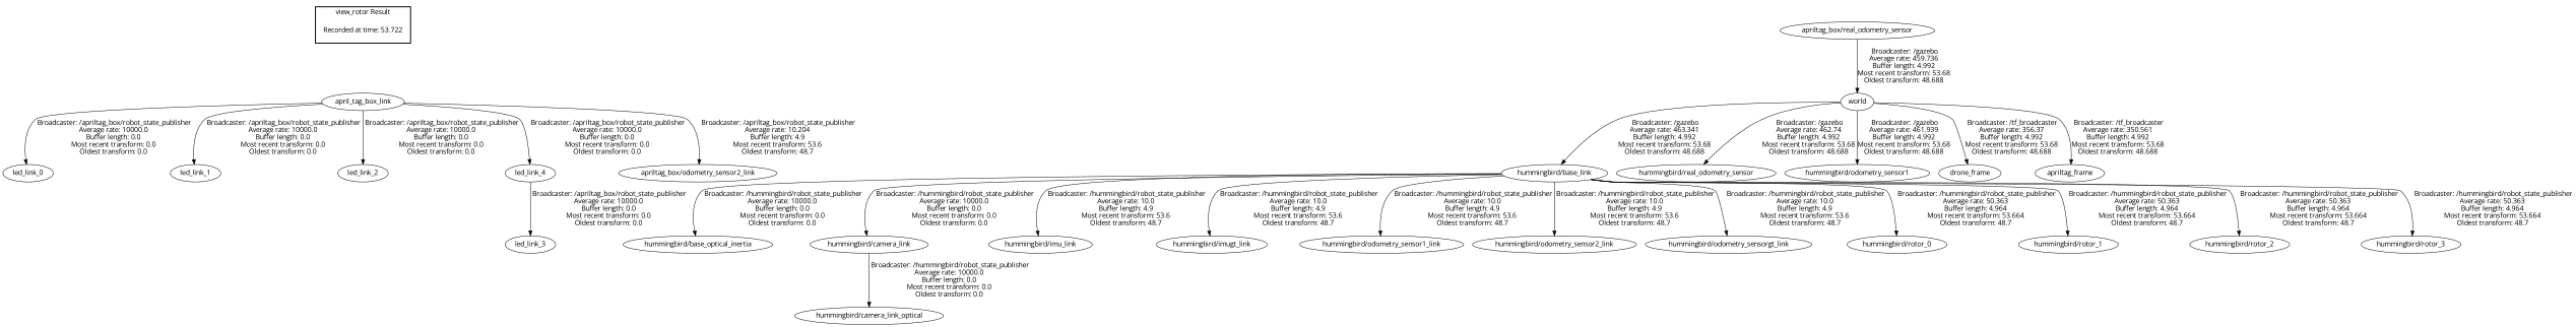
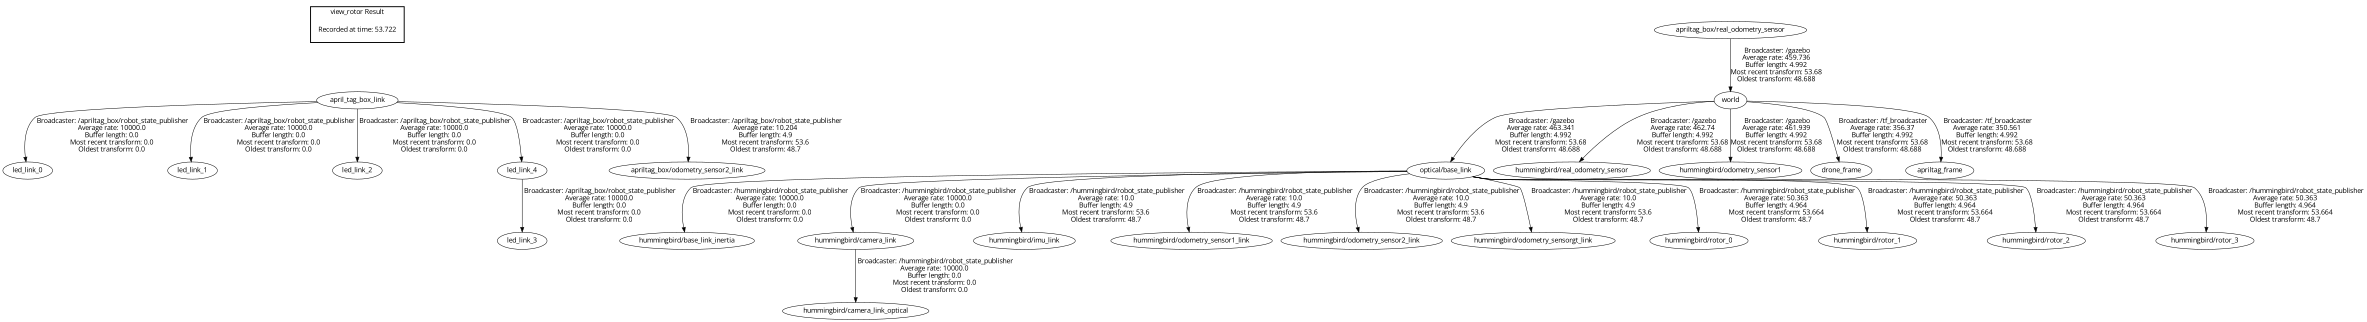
  digraph {
    fontname="Open Sans"
    node [fontname="Open Sans"]
    edge [fontname="Open Sans"]
    "Recorded at time: 53.722" [shape=plaintext]
    april_tag_box_link
    world
-   "hummingbird/base_link"
+   "hummingbird/base_link" [label="optical/base_link"]
    "hummingbird/real_odometry_sensor"
    "hummingbird/odometry_sensor1"
    drone_frame
    apriltag_frame
-   "hummingbird/base_link_inertia" [label="hummingbird/base_optical_inertia"]
+   "hummingbird/base_link_inertia"
    "hummingbird/camera_link"
    "hummingbird/imu_link"
-   "hummingbird/imugt_link"
    "hummingbird/odometry_sensor1_link"
    "hummingbird/odometry_sensor2_link"
    "hummingbird/odometry_sensorgt_link"
    "hummingbird/rotor_0"
    "hummingbird/rotor_1"
    "hummingbird/rotor_2"
    "hummingbird/rotor_3"
    "apriltag_box/real_odometry_sensor"
    "hummingbird/camera_link_optical"
    led_link_0
    led_link_1
    led_link_2
    led_link_4
    "apriltag_box/odometry_sensor2_link"
    led_link_3
    subgraph cluster_1 {
      color=black
      label="view_rotor Result"
      style=bold
      "Recorded at time: 53.722"
    }
    "Recorded at time: 53.722" -> april_tag_box_link [style=invis]
    april_tag_box_link -> led_link_0 [label=" Broadcaster: /apriltag_box/robot_state_publisher\nAverage rate: 10000.0\nBuffer length: 0.0\nMost recent transform: 0.0\nOldest transform: 0.0\n"]
    april_tag_box_link -> led_link_1 [label=" Broadcaster: /apriltag_box/robot_state_publisher\nAverage rate: 10000.0\nBuffer length: 0.0\nMost recent transform: 0.0\nOldest transform: 0.0\n"]
    april_tag_box_link -> led_link_2 [label=" Broadcaster: /apriltag_box/robot_state_publisher\nAverage rate: 10000.0\nBuffer length: 0.0\nMost recent transform: 0.0\nOldest transform: 0.0\n"]
    april_tag_box_link -> led_link_4 [label=" Broadcaster: /apriltag_box/robot_state_publisher\nAverage rate: 10000.0\nBuffer length: 0.0\nMost recent transform: 0.0\nOldest transform: 0.0\n"]
    april_tag_box_link -> "apriltag_box/odometry_sensor2_link" [label=" Broadcaster: /apriltag_box/robot_state_publisher\nAverage rate: 10.204\nBuffer length: 4.9\nMost recent transform: 53.6\nOldest transform: 48.7\n"]
    world -> "hummingbird/base_link" [label=" Broadcaster: /gazebo\nAverage rate: 463.341\nBuffer length: 4.992\nMost recent transform: 53.68\nOldest transform: 48.688\n"]
    world -> "hummingbird/real_odometry_sensor" [label=" Broadcaster: /gazebo\nAverage rate: 462.74\nBuffer length: 4.992\nMost recent transform: 53.68\nOldest transform: 48.688\n"]
    world -> "hummingbird/odometry_sensor1" [label=" Broadcaster: /gazebo\nAverage rate: 461.939\nBuffer length: 4.992\nMost recent transform: 53.68\nOldest transform: 48.688\n"]
    world -> drone_frame [label=" Broadcaster: /tf_broadcaster\nAverage rate: 356.37\nBuffer length: 4.992\nMost recent transform: 53.68\nOldest transform: 48.688\n"]
    world -> apriltag_frame [label=" Broadcaster: /tf_broadcaster\nAverage rate: 350.561\nBuffer length: 4.992\nMost recent transform: 53.68\nOldest transform: 48.688\n"]
    "hummingbird/base_link" -> "hummingbird/base_link_inertia" [label=" Broadcaster: /hummingbird/robot_state_publisher\nAverage rate: 10000.0\nBuffer length: 0.0\nMost recent transform: 0.0\nOldest transform: 0.0\n"]
    "hummingbird/base_link" -> "hummingbird/camera_link" [label=" Broadcaster: /hummingbird/robot_state_publisher\nAverage rate: 10000.0\nBuffer length: 0.0\nMost recent transform: 0.0\nOldest transform: 0.0\n"]
    "hummingbird/base_link" -> "hummingbird/imu_link" [label=" Broadcaster: /hummingbird/robot_state_publisher\nAverage rate: 10.0\nBuffer length: 4.9\nMost recent transform: 53.6\nOldest transform: 48.7\n"]
-   "hummingbird/base_link" -> "hummingbird/imugt_link" [label=" Broadcaster: /hummingbird/robot_state_publisher\nAverage rate: 10.0\nBuffer length: 4.9\nMost recent transform: 53.6\nOldest transform: 48.7\n"]
    "hummingbird/base_link" -> "hummingbird/odometry_sensor1_link" [label=" Broadcaster: /hummingbird/robot_state_publisher\nAverage rate: 10.0\nBuffer length: 4.9\nMost recent transform: 53.6\nOldest transform: 48.7\n"]
    "hummingbird/base_link" -> "hummingbird/odometry_sensor2_link" [label=" Broadcaster: /hummingbird/robot_state_publisher\nAverage rate: 10.0\nBuffer length: 4.9\nMost recent transform: 53.6\nOldest transform: 48.7\n"]
    "hummingbird/base_link" -> "hummingbird/odometry_sensorgt_link" [label=" Broadcaster: /hummingbird/robot_state_publisher\nAverage rate: 10.0\nBuffer length: 4.9\nMost recent transform: 53.6\nOldest transform: 48.7\n"]
    "hummingbird/base_link" -> "hummingbird/rotor_0" [label=" Broadcaster: /hummingbird/robot_state_publisher\nAverage rate: 50.363\nBuffer length: 4.964\nMost recent transform: 53.664\nOldest transform: 48.7\n"]
    "hummingbird/base_link" -> "hummingbird/rotor_1" [label=" Broadcaster: /hummingbird/robot_state_publisher\nAverage rate: 50.363\nBuffer length: 4.964\nMost recent transform: 53.664\nOldest transform: 48.7\n"]
    "hummingbird/base_link" -> "hummingbird/rotor_2" [label=" Broadcaster: /hummingbird/robot_state_publisher\nAverage rate: 50.363\nBuffer length: 4.964\nMost recent transform: 53.664\nOldest transform: 48.7\n"]
    "hummingbird/base_link" -> "hummingbird/rotor_3" [label=" Broadcaster: /hummingbird/robot_state_publisher\nAverage rate: 50.363\nBuffer length: 4.964\nMost recent transform: 53.664\nOldest transform: 48.7\n"]
    "hummingbird/camera_link" -> "hummingbird/camera_link_optical" [label=" Broadcaster: /hummingbird/robot_state_publisher\nAverage rate: 10000.0\nBuffer length: 0.0\nMost recent transform: 0.0\nOldest transform: 0.0\n"]
    "apriltag_box/real_odometry_sensor" -> world [label=" Broadcaster: /gazebo\nAverage rate: 459.736\nBuffer length: 4.992\nMost recent transform: 53.68\nOldest transform: 48.688\n"]
    led_link_4 -> led_link_3 [label=" Broadcaster: /apriltag_box/robot_state_publisher\nAverage rate: 10000.0\nBuffer length: 0.0\nMost recent transform: 0.0\nOldest transform: 0.0\n"]
  }
